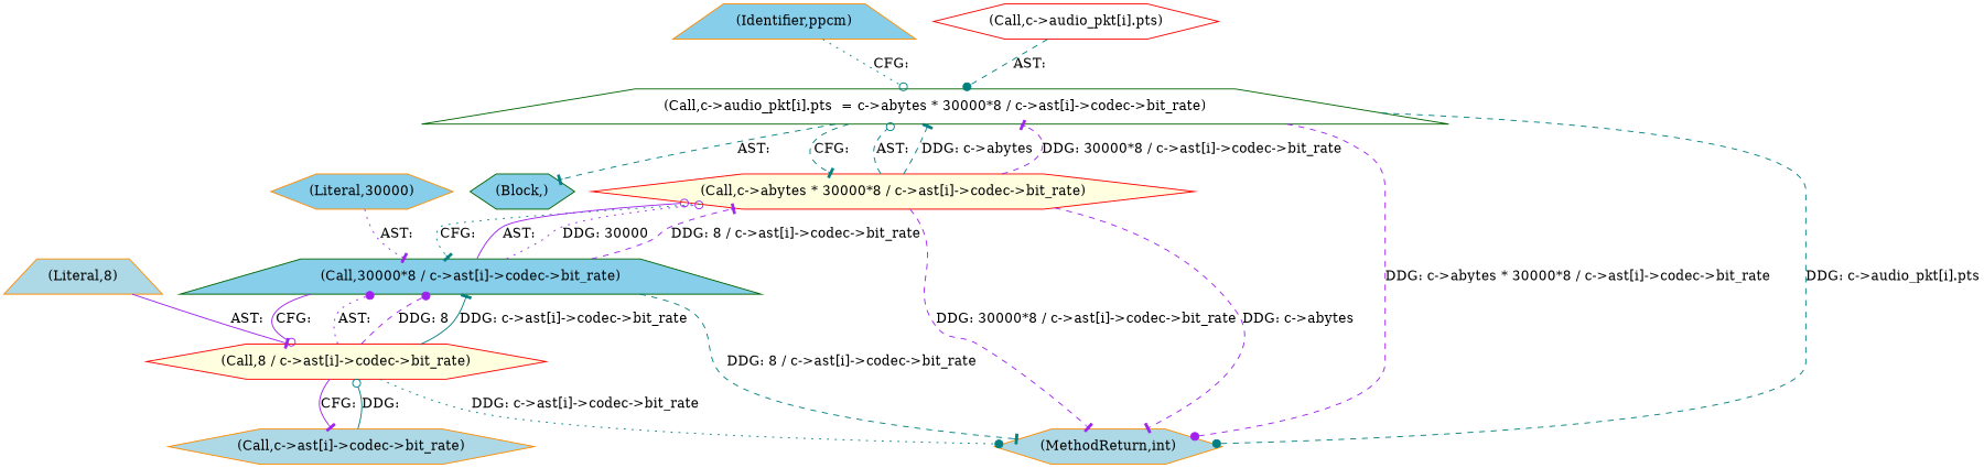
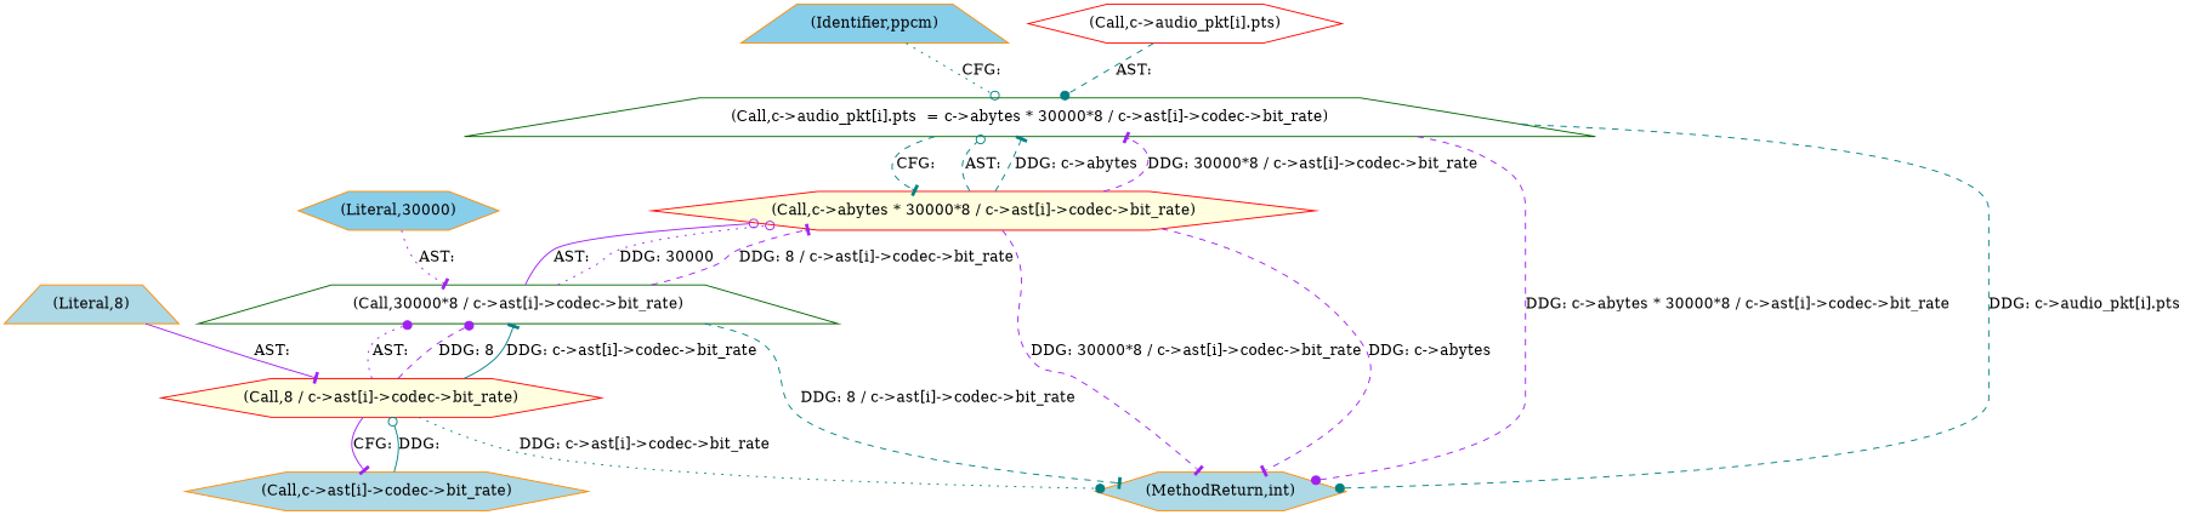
  digraph {
    node [color=darkorange fillcolor=skyblue shape=hexagon style=filled]
    edge [arrowhead=tee color=purple style=dashed]
    n1 [color=darkgreen fillcolor=white label="(Call,c->audio_pkt[i].pts  = c->abytes * 30000*8 / c->ast[i]->codec->bit_rate)" shape=trapezium]
    n2 [color=red fillcolor=lightyellow label="(Call,c->abytes * 30000*8 / c->ast[i]->codec->bit_rate)"]
-   n3 [color=darkgreen label="(Block,)"]
    n4 [fillcolor=lightblue label="(MethodReturn,int)"]
-   n5 [color=darkgreen label="(Call,30000*8 / c->ast[i]->codec->bit_rate)" shape=trapezium]
+   n5 [color=darkgreen fillcolor=white label="(Call,30000*8 / c->ast[i]->codec->bit_rate)" shape=trapezium]
    n6 [color=red fillcolor=lightyellow label="(Call,8 / c->ast[i]->codec->bit_rate)"]
    n7 [fillcolor=lightblue label="(Call,c->ast[i]->codec->bit_rate)"]
    n8 [fillcolor=lightblue label="(Literal,8)" shape=trapezium]
    n9 [label="(Identifier,ppcm)" shape=trapezium]
    n10 [label="(Literal,30000)"]
    n11 [color=red fillcolor=white label="(Call,c->audio_pkt[i].pts)"]
    n1 -> n2 [color=teal label="CFG: "]
-   n1 -> n3 [color=teal label="AST: "]
    n1 -> n4 [arrowhead=dot label="DDG: c->abytes * 30000*8 / c->ast[i]->codec->bit_rate"]
    n1 -> n4 [arrowhead=dot color=teal label="DDG: c->audio_pkt[i].pts"]
    n2 -> n1 [arrowhead=odot color=teal label="AST: "]
    n2 -> n1 [color=teal label="DDG: c->abytes"]
    n2 -> n1 [label="DDG: 30000*8 / c->ast[i]->codec->bit_rate"]
    n2 -> n4 [label="DDG: 30000*8 / c->ast[i]->codec->bit_rate"]
    n2 -> n4 [label="DDG: c->abytes"]
-   n2 -> n5 [color=teal label="CFG: " style=dotted]
    n5 -> n2 [arrowhead=odot label="AST: " style=solid]
    n5 -> n2 [arrowhead=odot label="DDG: 30000" style=dotted]
    n5 -> n2 [label="DDG: 8 / c->ast[i]->codec->bit_rate"]
    n5 -> n4 [color=teal label="DDG: 8 / c->ast[i]->codec->bit_rate"]
-   n5 -> n6 [arrowhead=odot label="CFG: " style=solid]
    n6 -> n4 [arrowhead=dot color=teal label="DDG: c->ast[i]->codec->bit_rate" style=dotted]
    n6 -> n5 [arrowhead=dot label="AST: " style=dotted]
    n6 -> n5 [arrowhead=dot label="DDG: 8"]
    n6 -> n5 [color=teal label="DDG: c->ast[i]->codec->bit_rate" style=solid]
    n6 -> n7 [label="CFG: " style=solid]
    n7 -> n6 [arrowhead=odot color=teal label="DDG: " style=solid]
    n8 -> n6 [label="AST: " style=solid]
    n9 -> n1 [arrowhead=odot color=teal label="CFG: " style=dotted]
    n10 -> n5 [label="AST: " style=dotted]
    n11 -> n1 [arrowhead=dot color=teal label="AST: "]
  }
